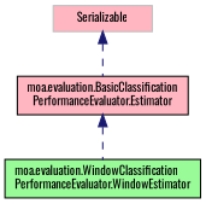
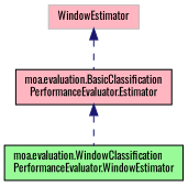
  digraph {
    fontname=Oswald
    node [color=black fillcolor=lightpink fontname=Oswald fontsize=10 shape=record style=filled]
    edge [color=midnightblue dir=back fontname=Oswald fontsize=10 labelfontname=Helvetica labelfontsize=10 style=dashed]
    n1 [fillcolor=palegreen fontcolor=black height=0.2 label="moa.evaluation.WindowClassification\lPerformanceEvaluator.WindowEstimator" width=0.4]
    n2 [height=0.2 label="moa.evaluation.BasicClassification\lPerformanceEvaluator.Estimator" width=0.4]
-   n3 [color=grey75 height=0.2 label=Serializable width=0.4]
+   n3 [color=grey75 height=0.2 label=WindowEstimator width=0.4]
    n2 -> n1
    n3 -> n2
  }
